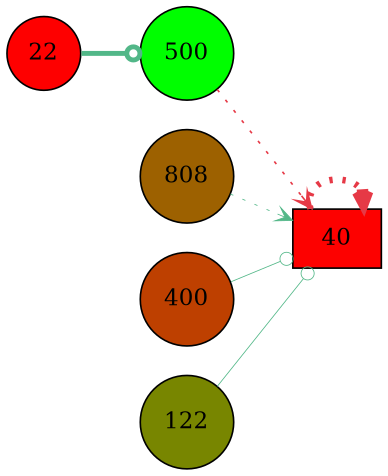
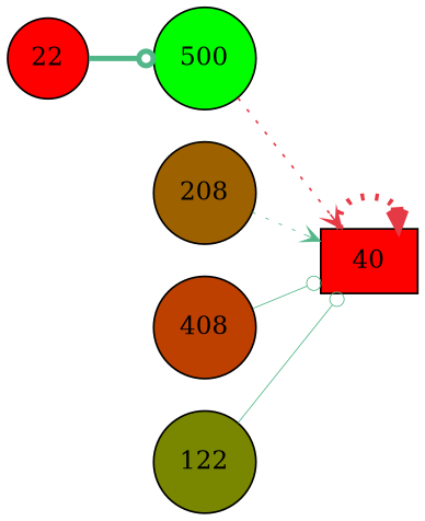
  digraph {
    rankdir=LR
    node [shape=circle style=filled]
    edge [arrowhead=vee color="#52b788" penwidth=0.50 style=dotted]
    n1 [fillcolor="#fd0100" label=40 shape=box]
    n2 [fillcolor="#00fe00" label=500]
-   n3 [fillcolor="#9d6100" label=808]
-   n4 [fillcolor="#be4000" label=400]
+   n3 [fillcolor="#9d6100" label=208]
+   n4 [fillcolor="#be4000" label=408]
    n5 [fillcolor="#fe0000" label=22]
    n6 [fillcolor="#788600" label=122]
    n1 -> n1 [color="#e63946" penwidth=4.00]
    n2 -> n1 [color="#e63946" penwidth=1.00]
    n3 -> n1
    n4 -> n1 [arrowhead=odot style=solid]
    n5 -> n2 [arrowhead=odot penwidth=3.00 style=solid]
    n6 -> n1 [arrowhead=odot style=solid]
  }
